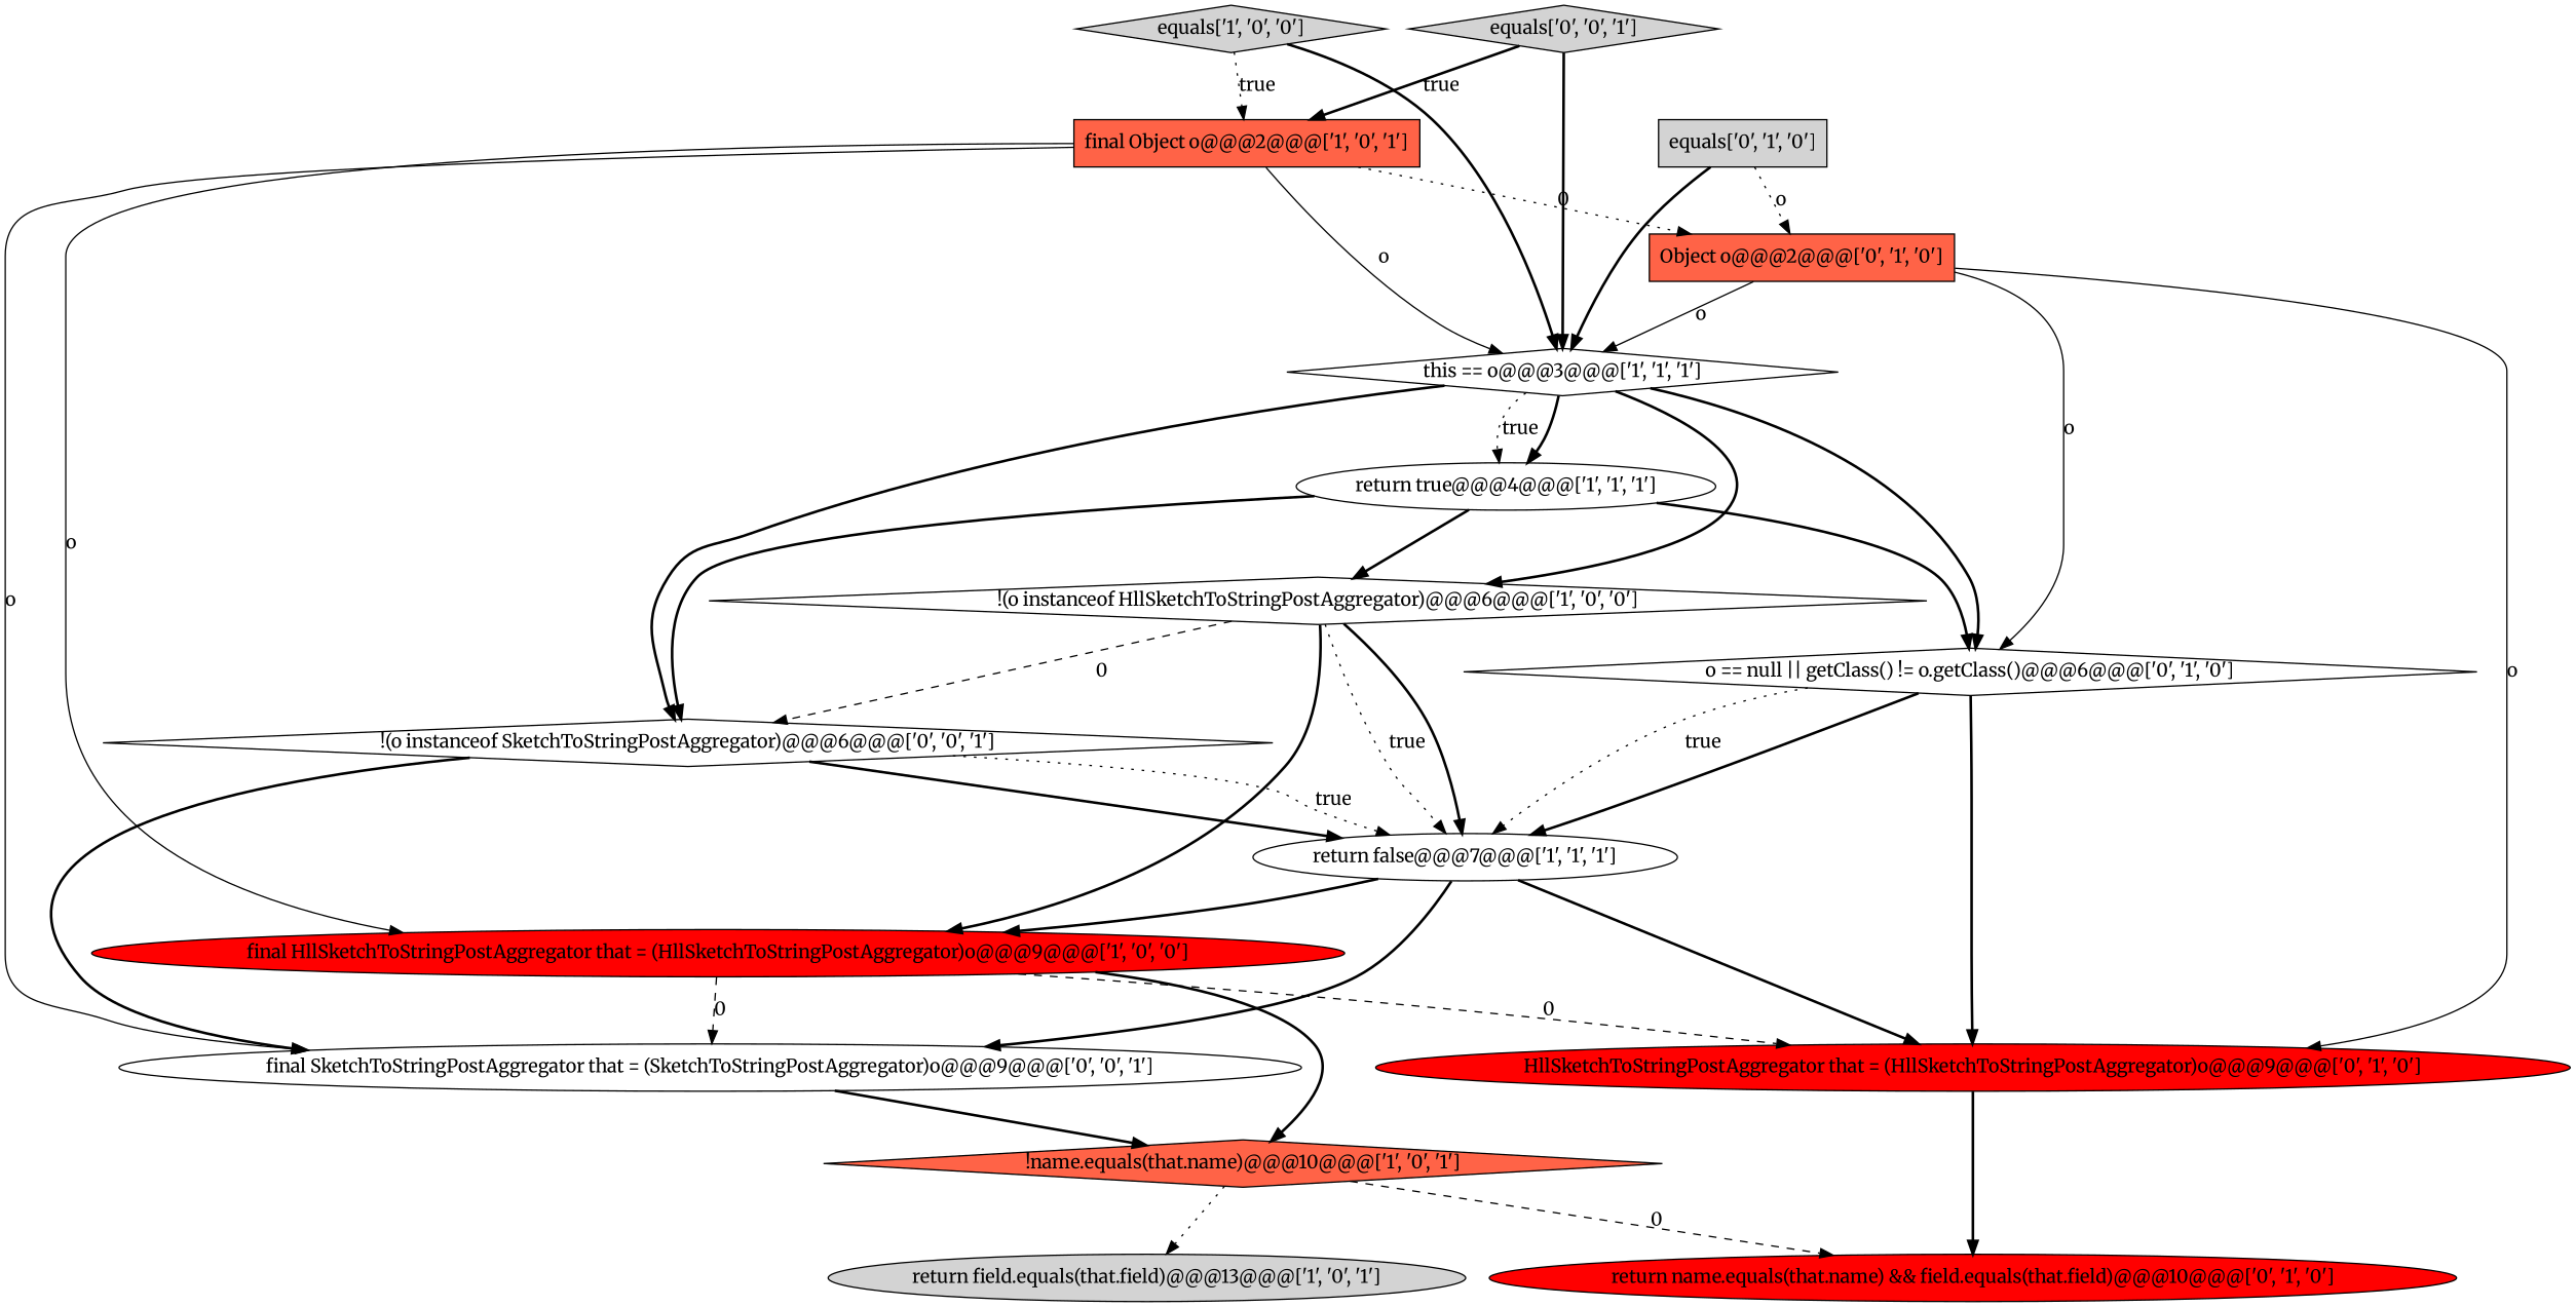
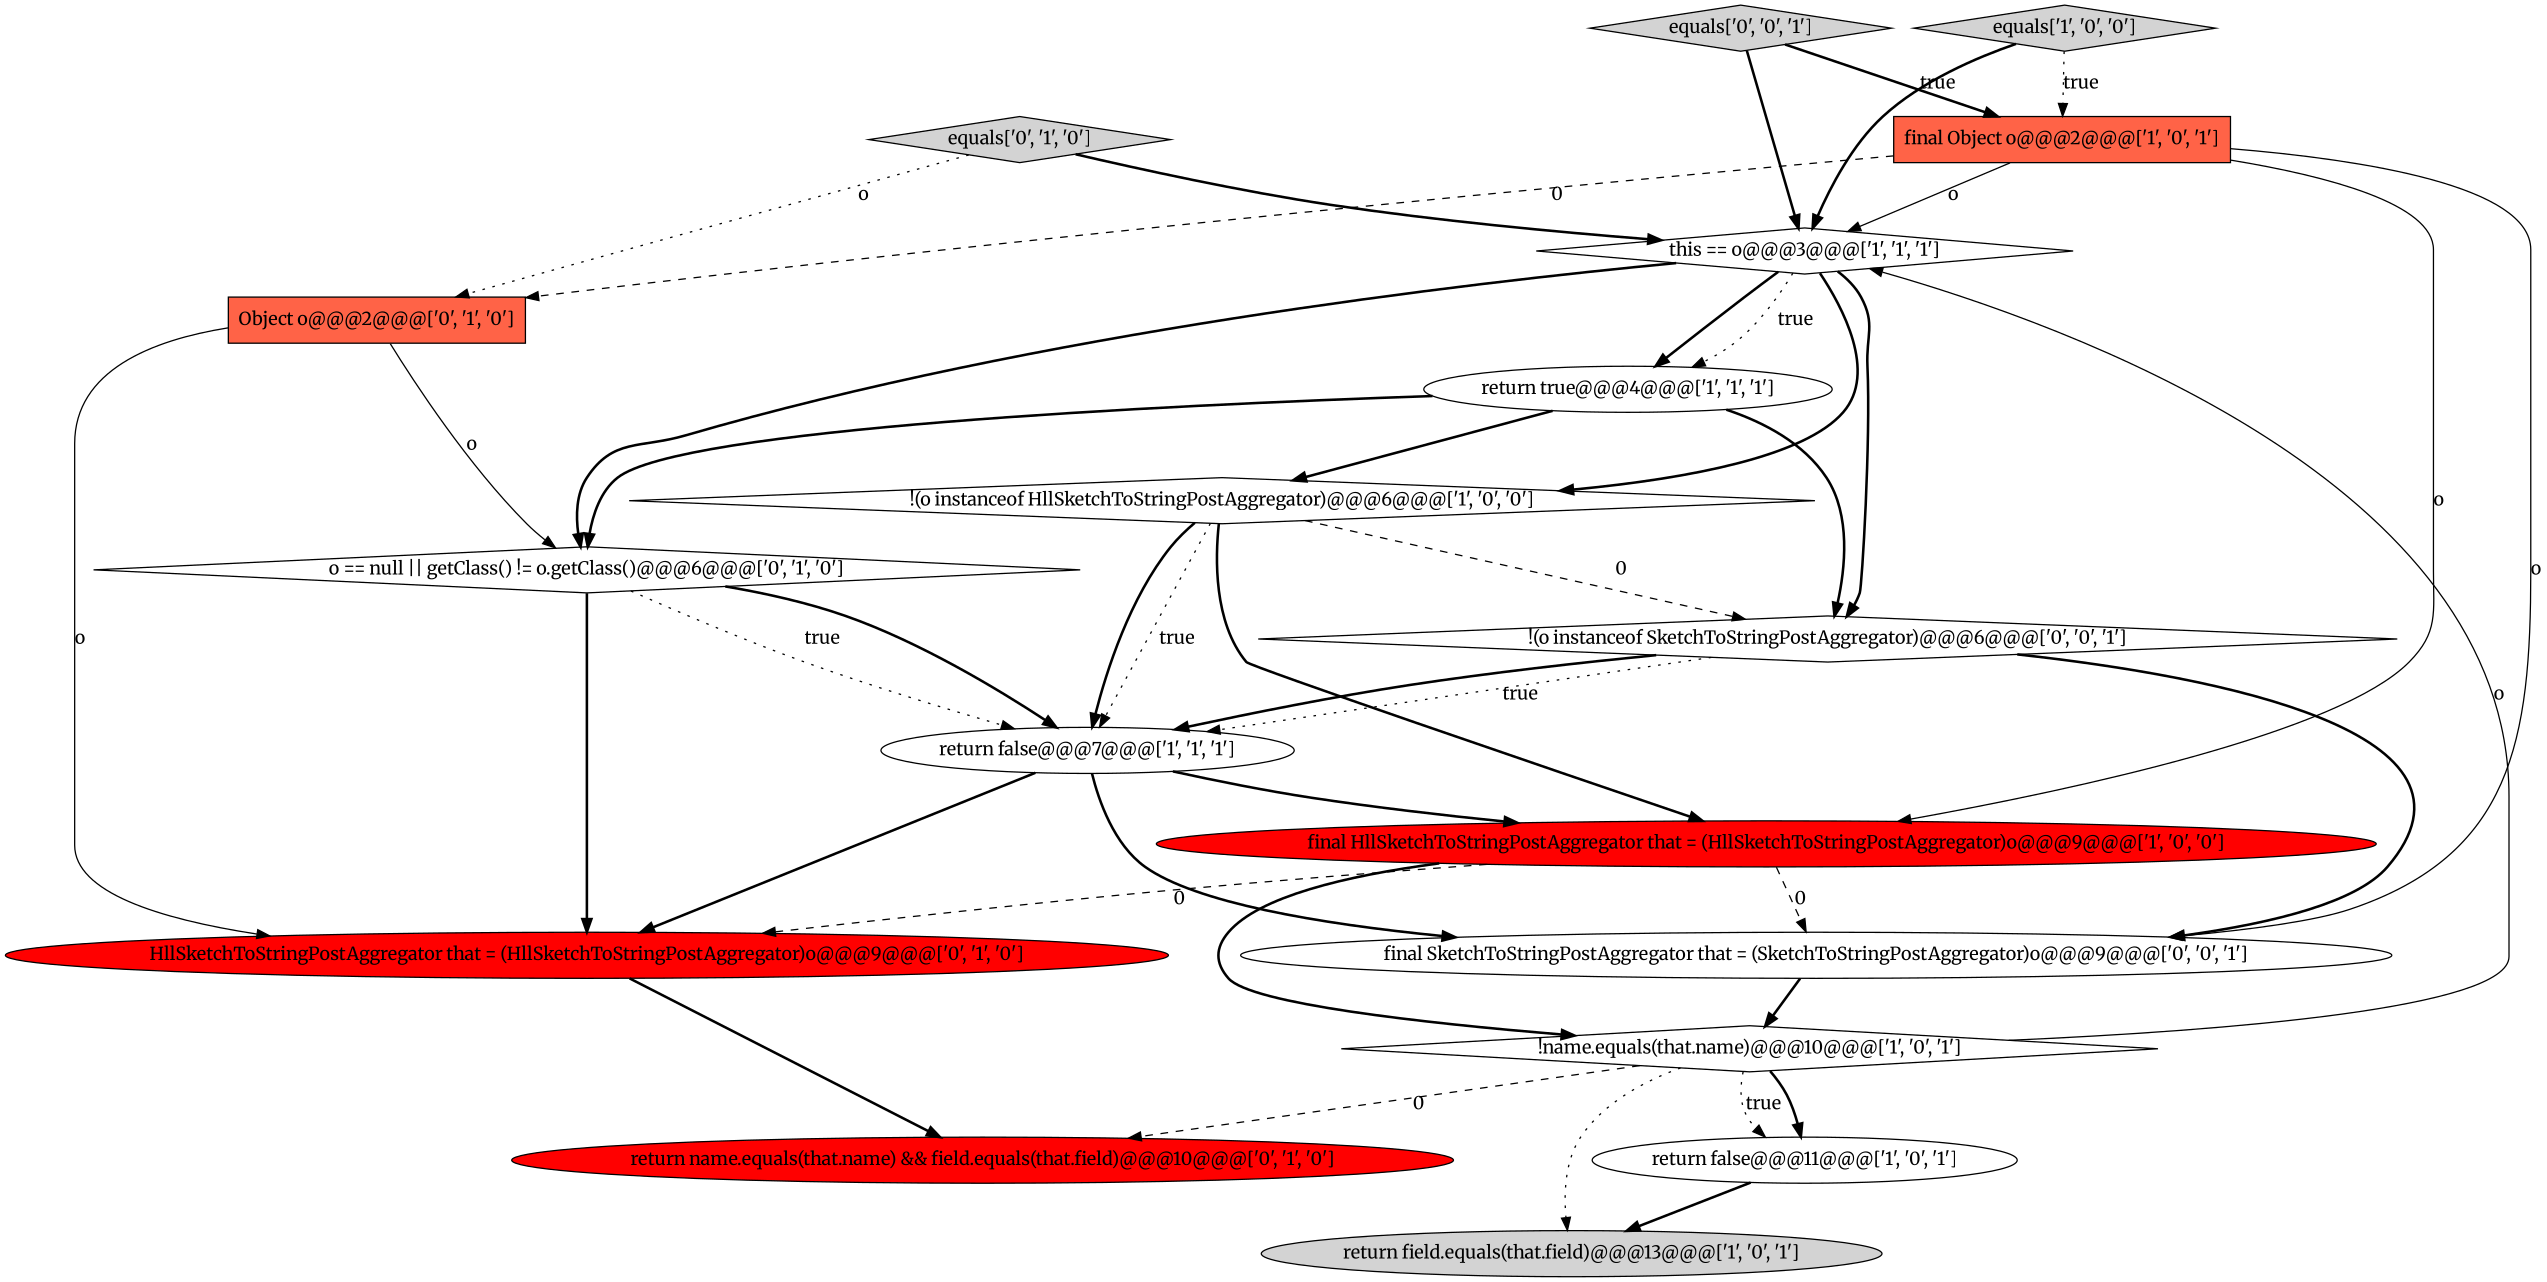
  digraph {
    fontname=Merriweather
    node [fillcolor=white fontname=Merriweather shape=diamond style=filled]
    edge [fontname=Merriweather style=bold]
    n1 [fillcolor=lightgray label="equals['0', '0', '1']"]
    n2 [label="this == o@@@3@@@['1', '1', '1']"]
    n3 [fillcolor=tomato label="final Object o@@@2@@@['1', '0', '1']" shape=box]
    n4 [label="!(o instanceof HllSketchToStringPostAggregator)@@@6@@@['1', '0', '0']"]
    n5 [label="!(o instanceof SketchToStringPostAggregator)@@@6@@@['0', '0', '1']"]
    n6 [label="return true@@@4@@@['1', '1', '1']" shape=ellipse]
    n7 [label="o == null || getClass() != o.getClass()@@@6@@@['0', '1', '0']"]
    n8 [fillcolor=red label="final HllSketchToStringPostAggregator that = (HllSketchToStringPostAggregator)o@@@9@@@['1', '0', '0']" shape=ellipse]
    n9 [label="final SketchToStringPostAggregator that = (SketchToStringPostAggregator)o@@@9@@@['0', '0', '1']" shape=ellipse]
    n10 [fillcolor=tomato label="Object o@@@2@@@['0', '1', '0']" shape=box]
    n11 [label="return false@@@7@@@['1', '1', '1']" shape=ellipse]
    n12 [fillcolor=red label="HllSketchToStringPostAggregator that = (HllSketchToStringPostAggregator)o@@@9@@@['0', '1', '0']" shape=ellipse]
-   n13 [fillcolor=tomato label="!name.equals(that.name)@@@10@@@['1', '0', '1']"]
+   n13 [label="!name.equals(that.name)@@@10@@@['1', '0', '1']"]
    n14 [fillcolor=lightgray label="return field.equals(that.field)@@@13@@@['1', '0', '1']" shape=ellipse]
    n15 [fillcolor=red label="return name.equals(that.name) && field.equals(that.field)@@@10@@@['0', '1', '0']" shape=ellipse]
+   n16 [label="return false@@@11@@@['1', '0', '1']" shape=ellipse]
    n17 [fillcolor=lightgray label="equals['1', '0', '0']"]
-   n18 [fillcolor=lightgray label="equals['0', '1', '0']" shape=box]
+   n18 [fillcolor=lightgray label="equals['0', '1', '0']"]
    n1 -> n2
    n1 -> n3 [label=true]
    n2 -> n4
    n2 -> n5
    n2 -> n6
    n2 -> n6 [label=true style=dotted]
    n2 -> n7
    n3 -> n2 [label=o style=solid]
    n3 -> n8 [label=o style=solid]
    n3 -> n9 [label=o style=solid]
-   n3 -> n10 [label=0 style=dotted]
+   n3 -> n10 [label=0 style=dashed]
    n4 -> n5 [label=0 style=dashed]
    n4 -> n8
    n4 -> n11 [label=true style=dotted]
    n4 -> n11
    n5 -> n9
    n5 -> n11 [label=true style=dotted]
    n5 -> n11
    n6 -> n4
    n6 -> n5
    n6 -> n7
    n7 -> n11
    n7 -> n11 [label=true style=dotted]
    n7 -> n12
    n8 -> n9 [label=0 style=dashed]
    n8 -> n12 [label=0 style=dashed]
    n8 -> n13
    n9 -> n13
-   n10 -> n2 [label=o style=solid]
+   n13 -> n2 [label=o style=solid]
    n10 -> n7 [label=o style=solid]
    n10 -> n12 [label=o style=solid]
    n11 -> n8
    n11 -> n9
    n11 -> n12
    n12 -> n15
    n13 -> n14 [style=dotted]
    n13 -> n15 [label=0 style=dashed]
+   n13 -> n16
+   n13 -> n16 [label=true style=dotted]
+   n16 -> n14
    n17 -> n2
    n17 -> n3 [label=true style=dotted]
    n18 -> n2
    n18 -> n10 [label=o style=dotted]
  }
